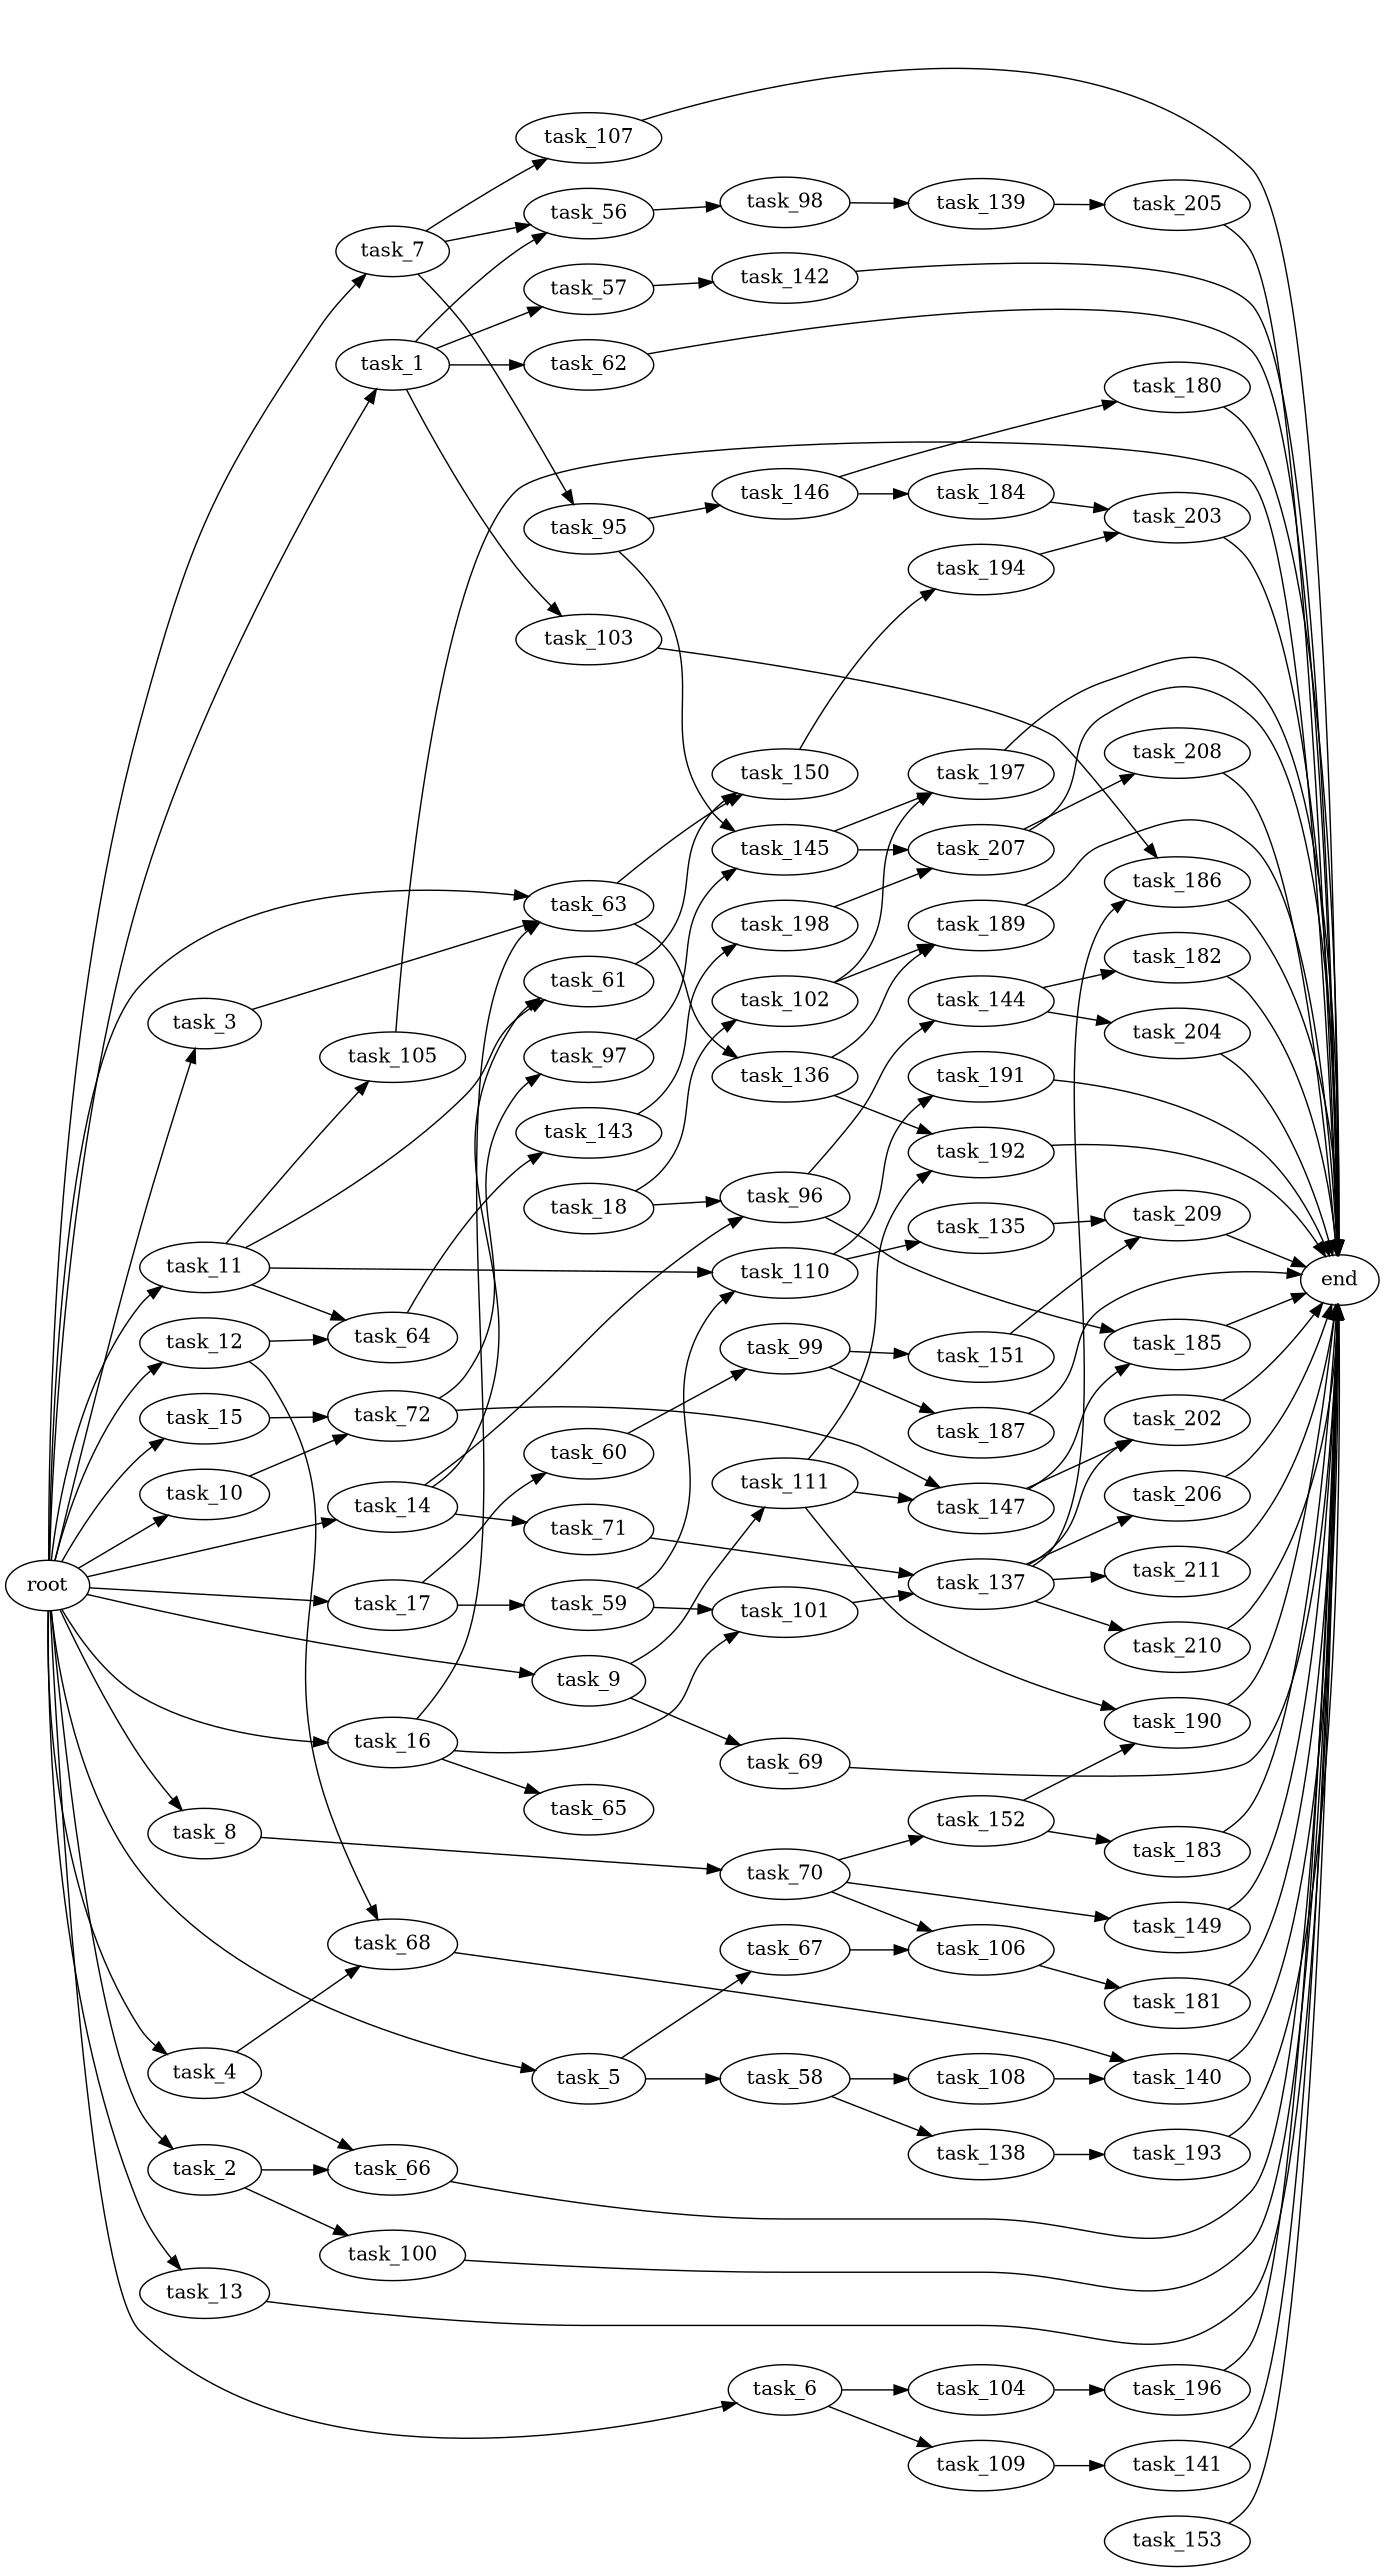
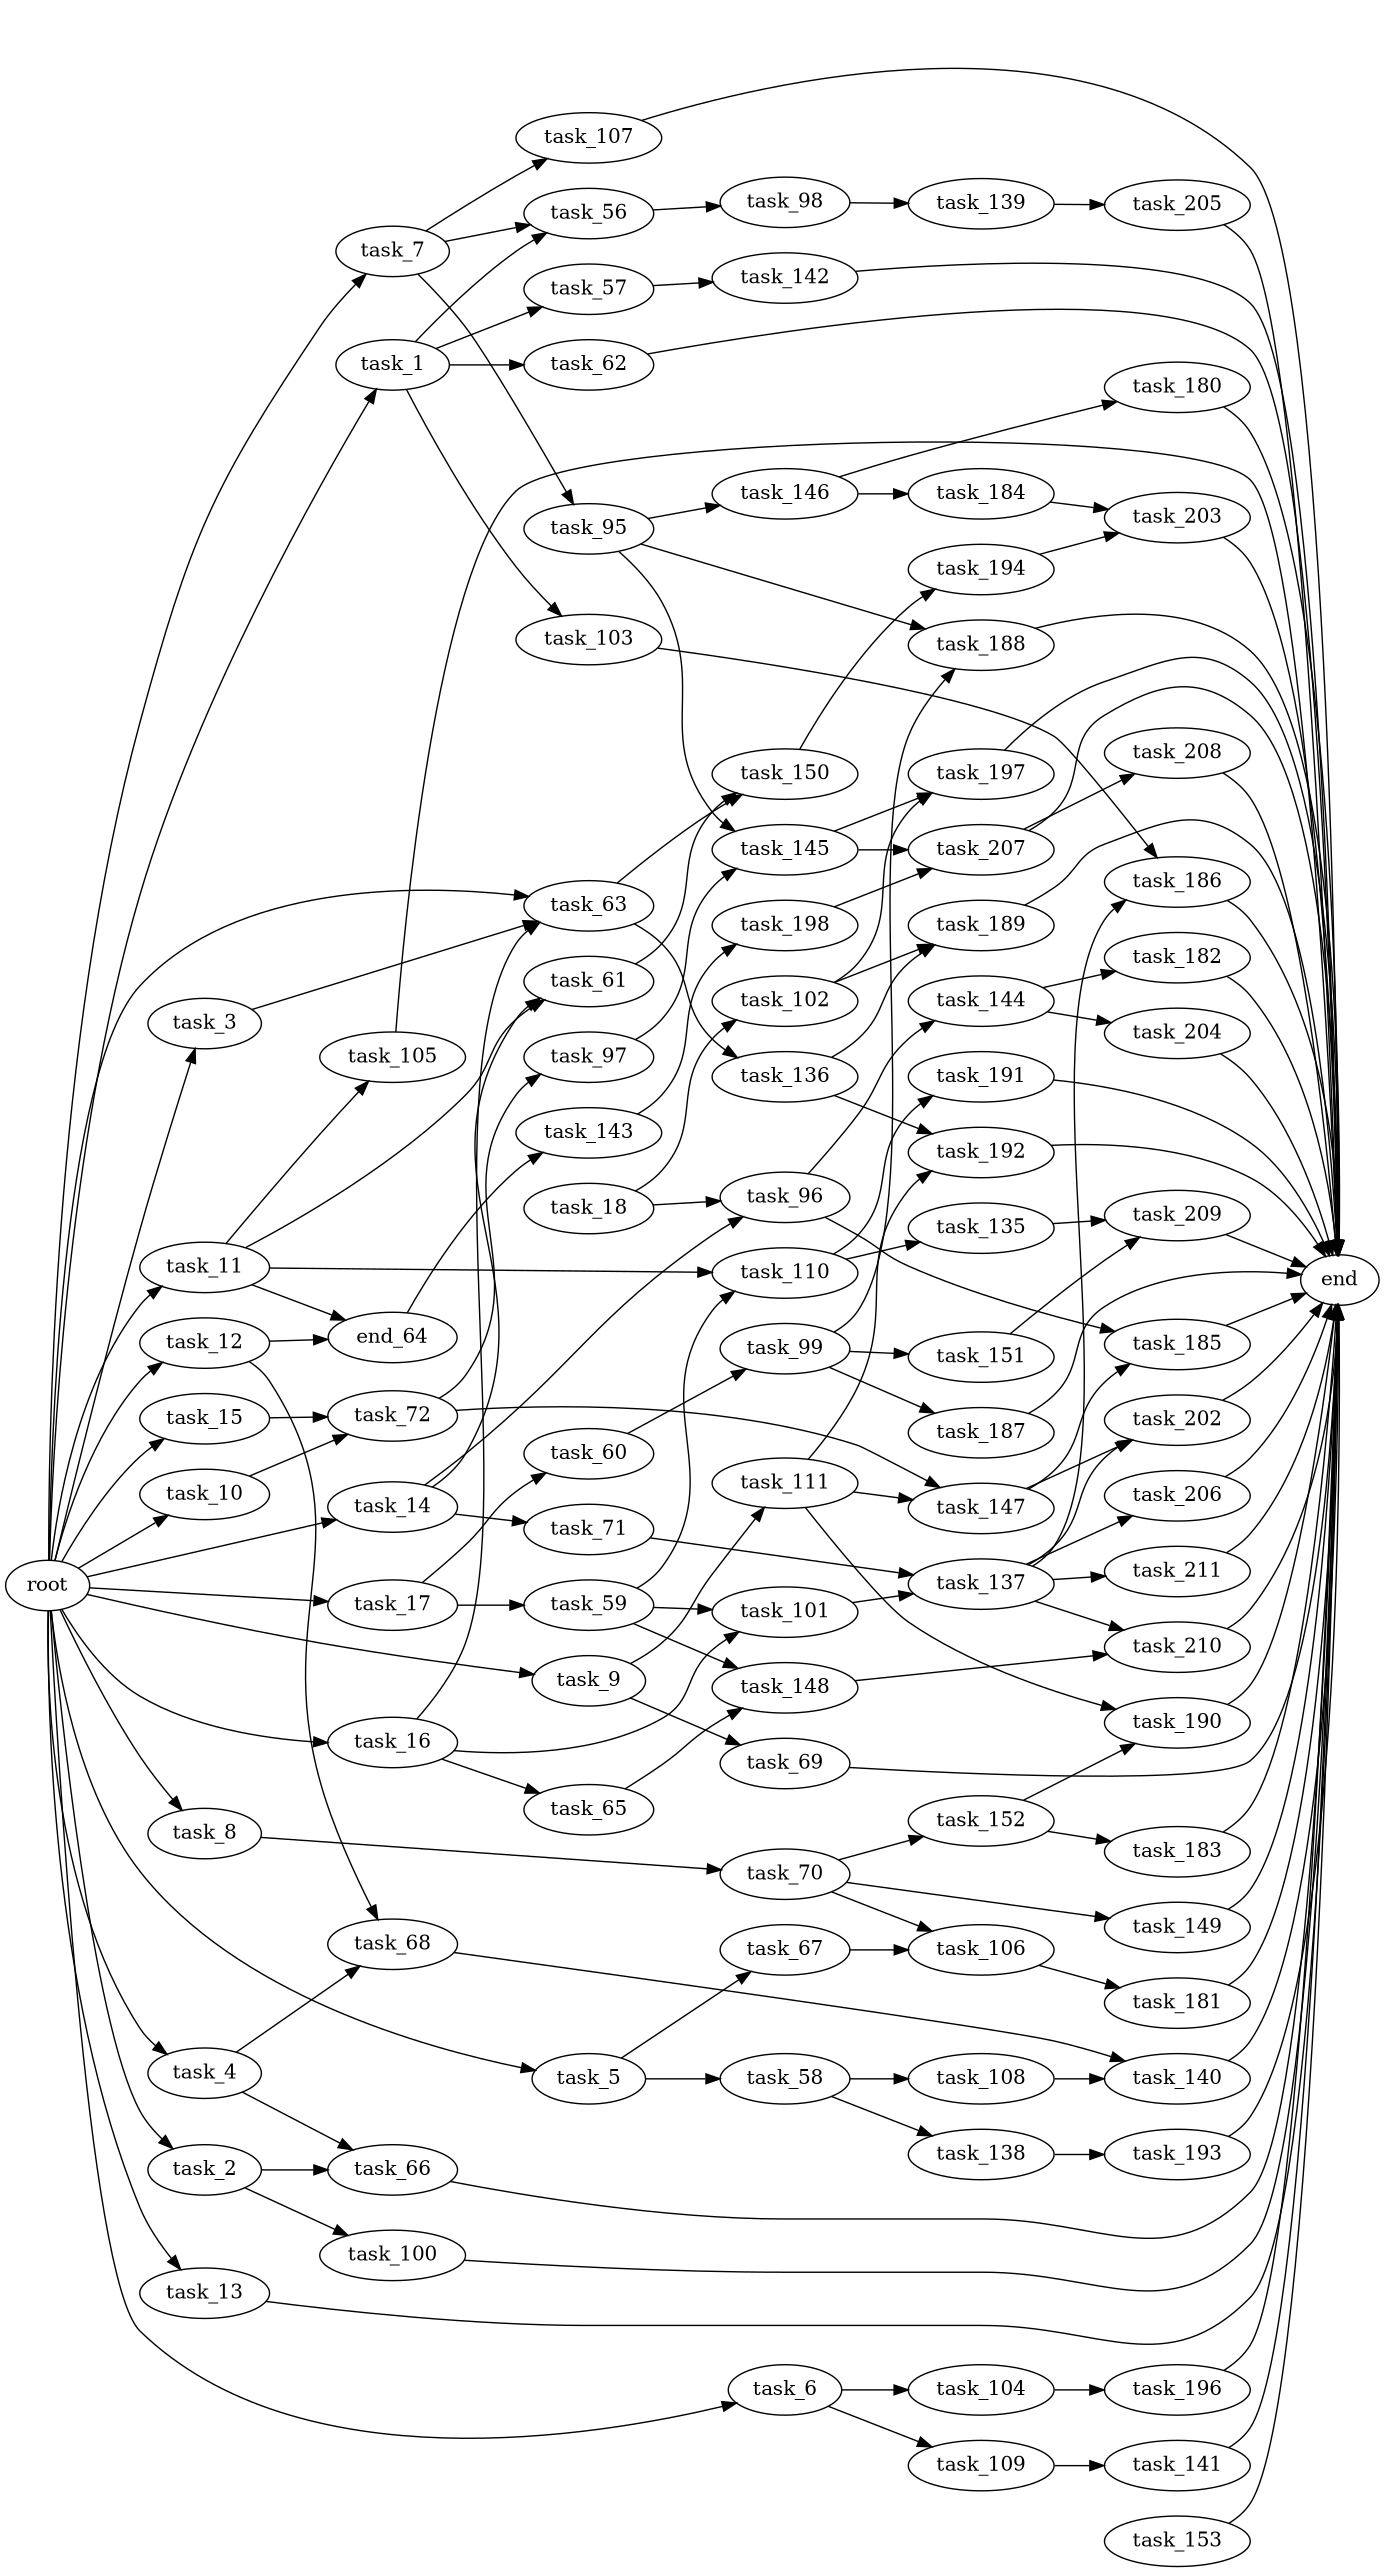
  digraph {
    rankdir=LR
    task_105
    end
    task_58
    task_138
    task_108
    task_193
    task_140
    task_15
    task_72
    task_147
    task_97
    task_102
    task_189
    task_197
    task_136
    task_192
    task_184
    task_203
    task_143
    task_198
    task_207
    task_208
    task_153
    task_191
    task_7
    task_56
    task_95
    task_107
    task_98
+   task_188
    task_145
    task_146
    task_104
    task_196
    task_57
    task_142
    task_106
    task_181
    task_204
    task_182
    task_139
    task_205
    task_9
    task_69
    task_111
    task_190
    task_180
    task_135
    task_209
    task_185
    task_202
    task_59
+   task_148
    task_101
    task_110
    task_210
    task_137
-   task_64
+   task_64 [label=end_64]
    task_149
    task_150
    task_194
    task_18
    task_96
    task_144
    task_63
    task_68
    task_206
    task_61
    task_109
    task_141
    task_1
    task_62
    task_103
    task_186
    task_11
    task_99
    task_187
    task_151
    task_66
    task_4
    task_60
    task_10
    task_8
    task_70
    task_152
    task_100
    task_183
    task_71
    task_211
    task_67
    task_14
    task_12
    task_13
    task_3
    task_5
    task_6
    task_2
    task_65
    task_17
    root
    task_16
    task_105 -> end
    task_58 -> task_138
    task_58 -> task_108
    task_138 -> task_193
    task_108 -> task_140
    task_193 -> end
    task_140 -> end
    task_15 -> task_72
    task_72 -> task_147
    task_72 -> task_97
    task_147 -> task_185
    task_147 -> task_202
    task_97 -> task_145
    task_102 -> task_189
    task_102 -> task_197
    task_189 -> end
    task_197 -> end
    task_136 -> task_189
    task_136 -> task_192
    task_192 -> end
    task_184 -> task_203
    task_203 -> end
    task_143 -> task_198
    task_198 -> task_207
    task_207 -> end
    task_207 -> task_208
    task_208 -> end
    task_153 -> end
    task_191 -> end
    task_7 -> task_56
    task_7 -> task_95
    task_7 -> task_107
    task_56 -> task_98
+   task_95 -> task_188
    task_95 -> task_145
    task_95 -> task_146
    task_107 -> end
    task_98 -> task_139
+   task_188 -> end
    task_145 -> task_197
    task_145 -> task_207
    task_146 -> task_184
    task_146 -> task_180
    task_104 -> task_196
    task_196 -> end
    task_57 -> task_142
    task_142 -> end
    task_106 -> task_181
    task_181 -> end
    task_204 -> end
    task_182 -> end
    task_139 -> task_205
    task_205 -> end
    task_9 -> task_69
    task_9 -> task_111
    task_69 -> end
    task_111 -> task_147
    task_111 -> task_192
    task_111 -> task_190
    task_190 -> end
    task_180 -> end
    task_135 -> task_209
    task_209 -> end
    task_185 -> end
    task_202 -> end
+   task_59 -> task_148
    task_59 -> task_101
    task_59 -> task_110
+   task_148 -> task_210
    task_101 -> task_137
    task_110 -> task_191
    task_110 -> task_135
    task_210 -> end
    task_137 -> task_202
    task_137 -> task_210
    task_137 -> task_206
    task_137 -> task_186
    task_137 -> task_211
    task_64 -> task_143
    task_149 -> end
    task_150 -> task_194
    task_194 -> task_203
    task_18 -> task_102
    task_18 -> task_96
    task_96 -> task_185
    task_96 -> task_144
    task_144 -> task_204
    task_144 -> task_182
    task_63 -> task_136
    task_63 -> task_150
    task_68 -> task_140
    task_206 -> end
    task_61 -> task_150
    task_109 -> task_141
    task_141 -> end
    task_1 -> task_56
    task_1 -> task_57
    task_1 -> task_62
    task_1 -> task_103
    task_62 -> end
    task_103 -> task_186
    task_186 -> end
    task_11 -> task_105
    task_11 -> task_110
    task_11 -> task_64
    task_11 -> task_61
+   task_99 -> task_188
    task_99 -> task_187
    task_99 -> task_151
    task_187 -> end
    task_151 -> task_209
    task_66 -> end
    task_4 -> task_68
    task_4 -> task_66
    task_60 -> task_99
    task_10 -> task_72
    task_8 -> task_70
    task_70 -> task_106
    task_70 -> task_149
    task_70 -> task_152
    task_152 -> task_190
    task_152 -> task_183
    task_100 -> end
    task_183 -> end
    task_71 -> task_137
    task_211 -> end
    task_67 -> task_106
    task_14 -> task_96
    task_14 -> task_61
    task_14 -> task_71
    task_12 -> task_64
    task_12 -> task_68
    task_13 -> end
    task_3 -> task_63
    task_5 -> task_58
    task_5 -> task_67
    task_6 -> task_104
    task_6 -> task_109
    task_2 -> task_66
    task_2 -> task_100
+   task_65 -> task_148
    task_17 -> task_59
    task_17 -> task_60
    root -> task_15
    root -> task_7
    root -> task_9
    root -> task_63
    root -> task_1
    root -> task_11
    root -> task_4
    root -> task_10
    root -> task_8
    root -> task_14
    root -> task_12
    root -> task_13
    root -> task_3
    root -> task_5
    root -> task_6
    root -> task_2
    root -> task_17
    root -> task_16
    task_16 -> task_101
    task_16 -> task_63
    task_16 -> task_65
  }
